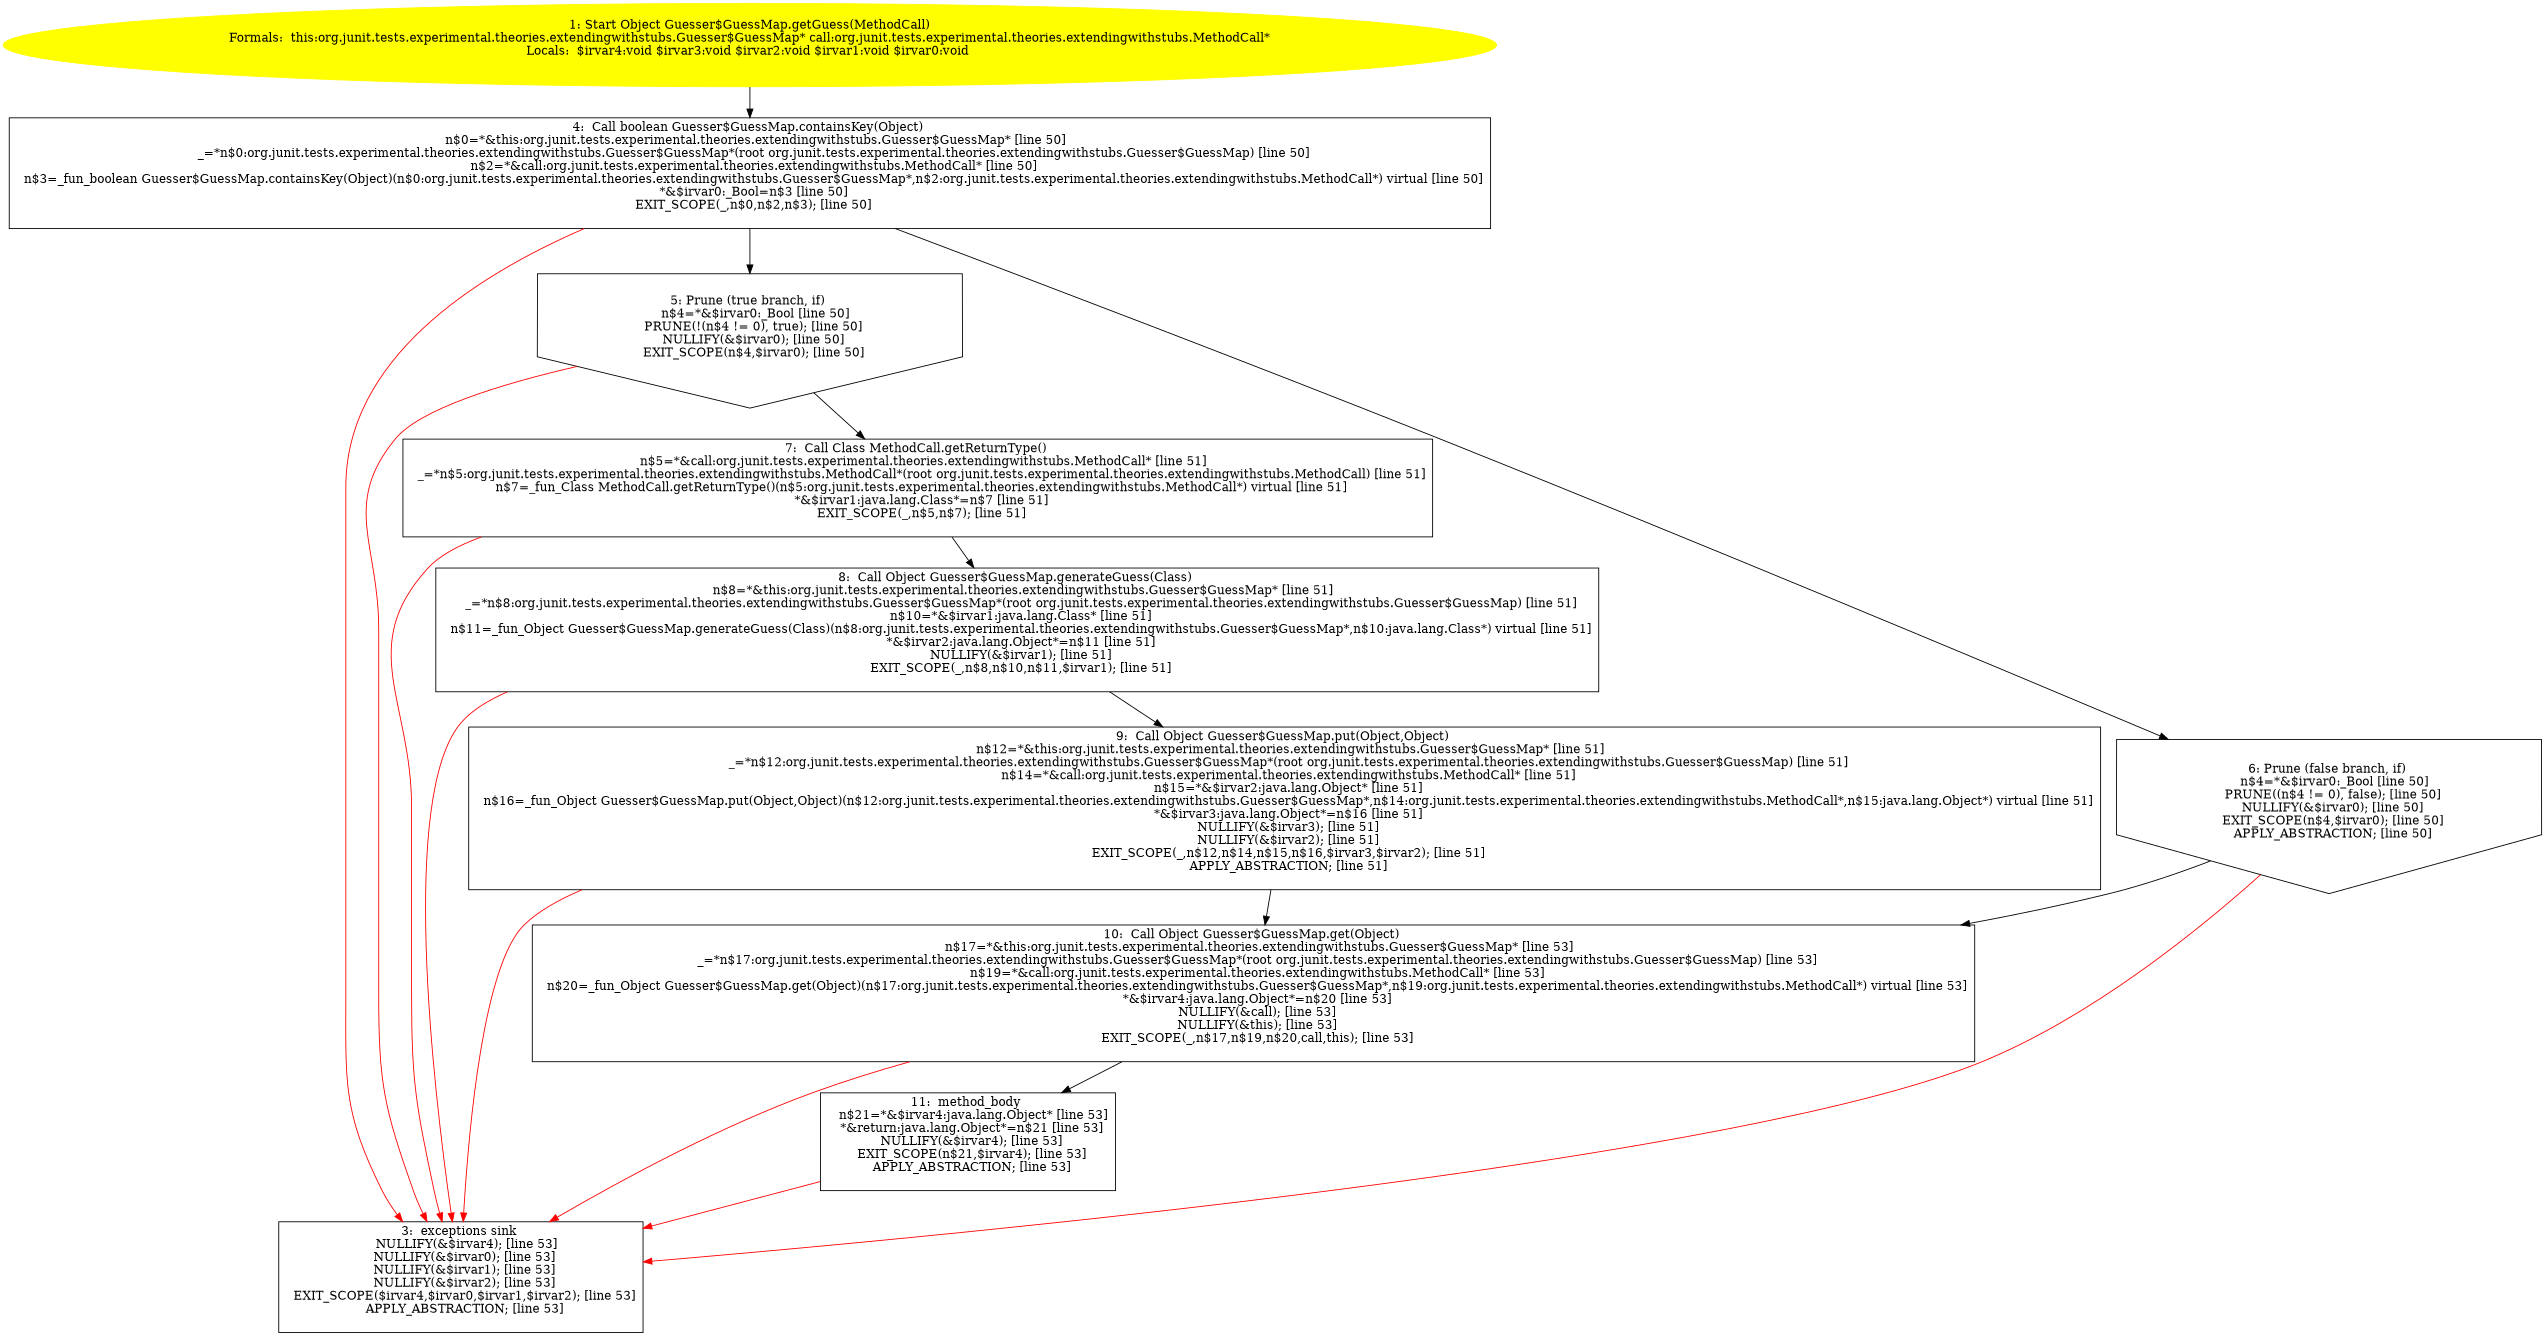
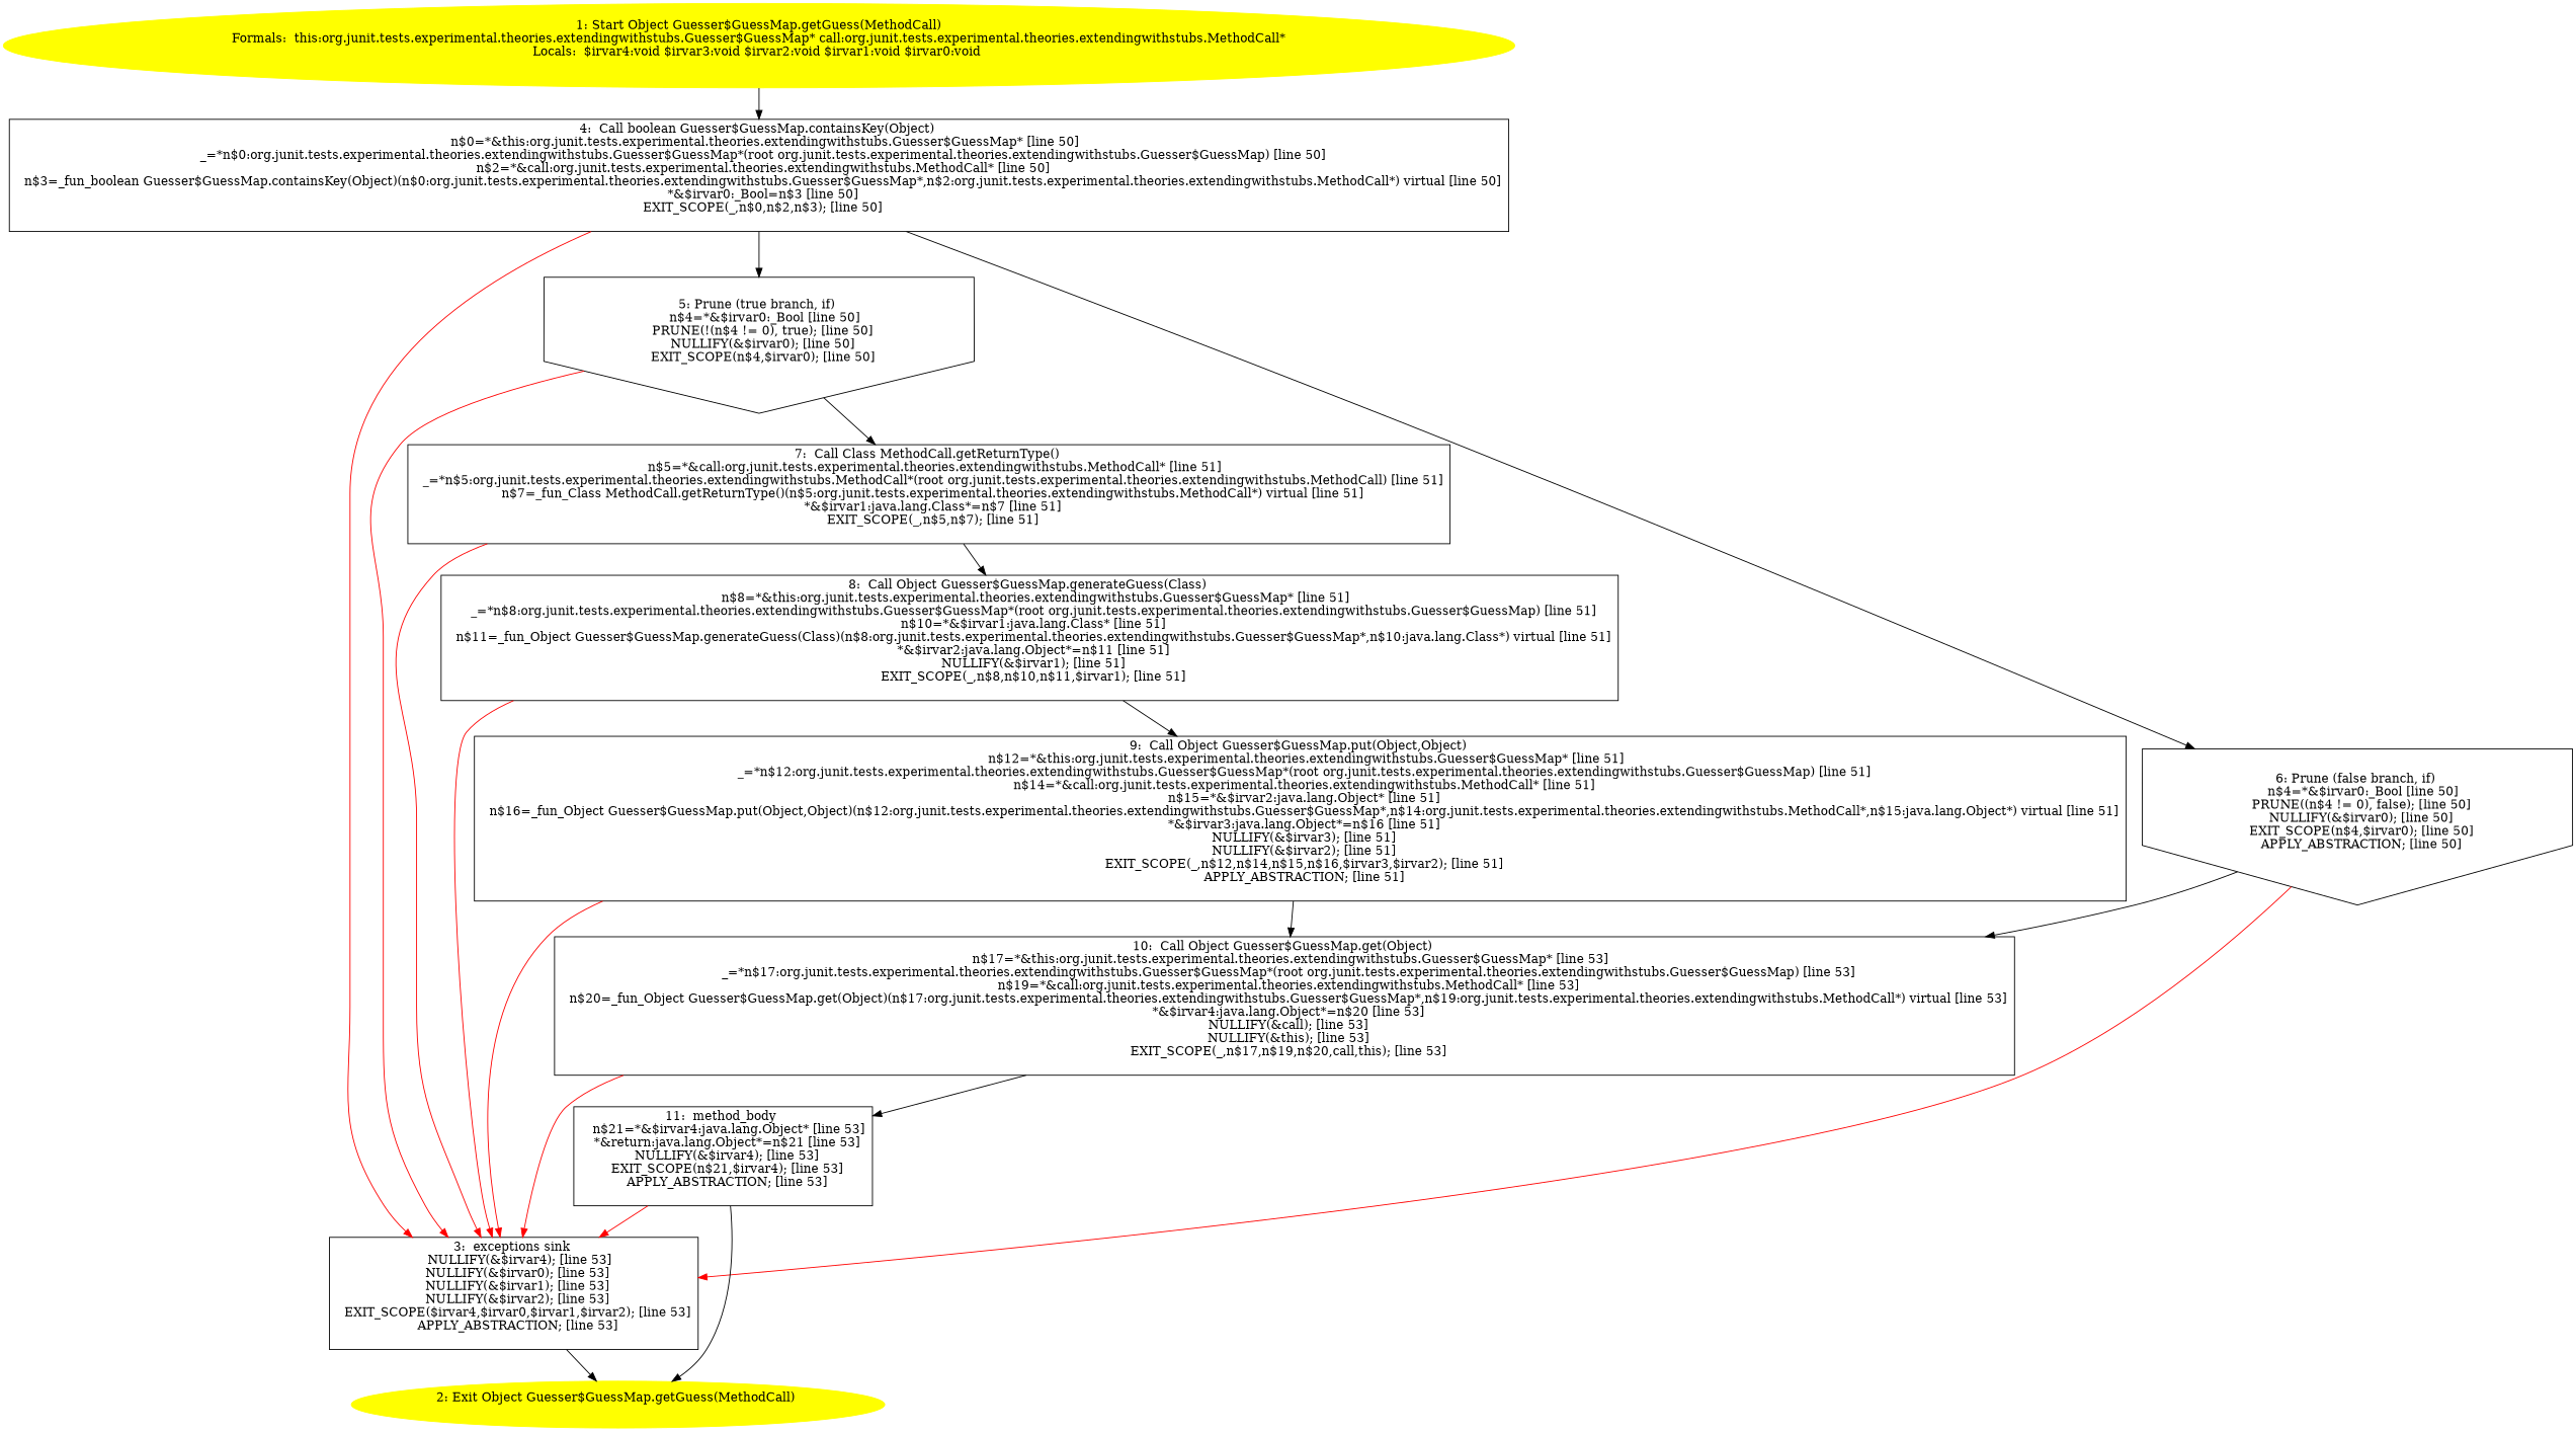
  digraph {
    node [shape=box]
    n1 [color=yellow label="1: Start Object Guesser$GuessMap.getGuess(MethodCall)\nFormals:  this:org.junit.tests.experimental.theories.extendingwithstubs.Guesser$GuessMap* call:org.junit.tests.experimental.theories.extendingwithstubs.MethodCall*\nLocals:  $irvar4:void $irvar3:void $irvar2:void $irvar1:void $irvar0:void \n  " style=filled shape=""]
    n2 [label="4:  Call boolean Guesser$GuessMap.containsKey(Object) \n   n$0=*&this:org.junit.tests.experimental.theories.extendingwithstubs.Guesser$GuessMap* [line 50]\n  _=*n$0:org.junit.tests.experimental.theories.extendingwithstubs.Guesser$GuessMap*(root org.junit.tests.experimental.theories.extendingwithstubs.Guesser$GuessMap) [line 50]\n  n$2=*&call:org.junit.tests.experimental.theories.extendingwithstubs.MethodCall* [line 50]\n  n$3=_fun_boolean Guesser$GuessMap.containsKey(Object)(n$0:org.junit.tests.experimental.theories.extendingwithstubs.Guesser$GuessMap*,n$2:org.junit.tests.experimental.theories.extendingwithstubs.MethodCall*) virtual [line 50]\n  *&$irvar0:_Bool=n$3 [line 50]\n  EXIT_SCOPE(_,n$0,n$2,n$3); [line 50]\n "]
    n3 [label="3:  exceptions sink \n   NULLIFY(&$irvar4); [line 53]\n  NULLIFY(&$irvar0); [line 53]\n  NULLIFY(&$irvar1); [line 53]\n  NULLIFY(&$irvar2); [line 53]\n  EXIT_SCOPE($irvar4,$irvar0,$irvar1,$irvar2); [line 53]\n  APPLY_ABSTRACTION; [line 53]\n "]
    n4 [label="5: Prune (true branch, if) \n   n$4=*&$irvar0:_Bool [line 50]\n  PRUNE(!(n$4 != 0), true); [line 50]\n  NULLIFY(&$irvar0); [line 50]\n  EXIT_SCOPE(n$4,$irvar0); [line 50]\n " shape=invhouse]
    n5 [label="6: Prune (false branch, if) \n   n$4=*&$irvar0:_Bool [line 50]\n  PRUNE((n$4 != 0), false); [line 50]\n  NULLIFY(&$irvar0); [line 50]\n  EXIT_SCOPE(n$4,$irvar0); [line 50]\n  APPLY_ABSTRACTION; [line 50]\n " shape=invhouse]
+   n6 [color=yellow label="2: Exit Object Guesser$GuessMap.getGuess(MethodCall) \n  " style=filled shape=""]
    n7 [label="7:  Call Class MethodCall.getReturnType() \n   n$5=*&call:org.junit.tests.experimental.theories.extendingwithstubs.MethodCall* [line 51]\n  _=*n$5:org.junit.tests.experimental.theories.extendingwithstubs.MethodCall*(root org.junit.tests.experimental.theories.extendingwithstubs.MethodCall) [line 51]\n  n$7=_fun_Class MethodCall.getReturnType()(n$5:org.junit.tests.experimental.theories.extendingwithstubs.MethodCall*) virtual [line 51]\n  *&$irvar1:java.lang.Class*=n$7 [line 51]\n  EXIT_SCOPE(_,n$5,n$7); [line 51]\n "]
    n8 [label="10:  Call Object Guesser$GuessMap.get(Object) \n   n$17=*&this:org.junit.tests.experimental.theories.extendingwithstubs.Guesser$GuessMap* [line 53]\n  _=*n$17:org.junit.tests.experimental.theories.extendingwithstubs.Guesser$GuessMap*(root org.junit.tests.experimental.theories.extendingwithstubs.Guesser$GuessMap) [line 53]\n  n$19=*&call:org.junit.tests.experimental.theories.extendingwithstubs.MethodCall* [line 53]\n  n$20=_fun_Object Guesser$GuessMap.get(Object)(n$17:org.junit.tests.experimental.theories.extendingwithstubs.Guesser$GuessMap*,n$19:org.junit.tests.experimental.theories.extendingwithstubs.MethodCall*) virtual [line 53]\n  *&$irvar4:java.lang.Object*=n$20 [line 53]\n  NULLIFY(&call); [line 53]\n  NULLIFY(&this); [line 53]\n  EXIT_SCOPE(_,n$17,n$19,n$20,call,this); [line 53]\n "]
    n9 [label="8:  Call Object Guesser$GuessMap.generateGuess(Class) \n   n$8=*&this:org.junit.tests.experimental.theories.extendingwithstubs.Guesser$GuessMap* [line 51]\n  _=*n$8:org.junit.tests.experimental.theories.extendingwithstubs.Guesser$GuessMap*(root org.junit.tests.experimental.theories.extendingwithstubs.Guesser$GuessMap) [line 51]\n  n$10=*&$irvar1:java.lang.Class* [line 51]\n  n$11=_fun_Object Guesser$GuessMap.generateGuess(Class)(n$8:org.junit.tests.experimental.theories.extendingwithstubs.Guesser$GuessMap*,n$10:java.lang.Class*) virtual [line 51]\n  *&$irvar2:java.lang.Object*=n$11 [line 51]\n  NULLIFY(&$irvar1); [line 51]\n  EXIT_SCOPE(_,n$8,n$10,n$11,$irvar1); [line 51]\n "]
    n10 [label="11:  method_body \n   n$21=*&$irvar4:java.lang.Object* [line 53]\n  *&return:java.lang.Object*=n$21 [line 53]\n  NULLIFY(&$irvar4); [line 53]\n  EXIT_SCOPE(n$21,$irvar4); [line 53]\n  APPLY_ABSTRACTION; [line 53]\n "]
    n11 [label="9:  Call Object Guesser$GuessMap.put(Object,Object) \n   n$12=*&this:org.junit.tests.experimental.theories.extendingwithstubs.Guesser$GuessMap* [line 51]\n  _=*n$12:org.junit.tests.experimental.theories.extendingwithstubs.Guesser$GuessMap*(root org.junit.tests.experimental.theories.extendingwithstubs.Guesser$GuessMap) [line 51]\n  n$14=*&call:org.junit.tests.experimental.theories.extendingwithstubs.MethodCall* [line 51]\n  n$15=*&$irvar2:java.lang.Object* [line 51]\n  n$16=_fun_Object Guesser$GuessMap.put(Object,Object)(n$12:org.junit.tests.experimental.theories.extendingwithstubs.Guesser$GuessMap*,n$14:org.junit.tests.experimental.theories.extendingwithstubs.MethodCall*,n$15:java.lang.Object*) virtual [line 51]\n  *&$irvar3:java.lang.Object*=n$16 [line 51]\n  NULLIFY(&$irvar3); [line 51]\n  NULLIFY(&$irvar2); [line 51]\n  EXIT_SCOPE(_,n$12,n$14,n$15,n$16,$irvar3,$irvar2); [line 51]\n  APPLY_ABSTRACTION; [line 51]\n "]
    n1 -> n2
    n2 -> n3 [color=red]
    n2 -> n4
    n2 -> n5
+   n3 -> n6
    n4 -> n3 [color=red]
    n4 -> n7
    n5 -> n3 [color=red]
    n5 -> n8
    n7 -> n3 [color=red]
    n7 -> n9
    n8 -> n3 [color=red]
    n8 -> n10
    n9 -> n3 [color=red]
    n9 -> n11
    n10 -> n3 [color=red]
+   n10 -> n6
    n11 -> n3 [color=red]
    n11 -> n8
  }
